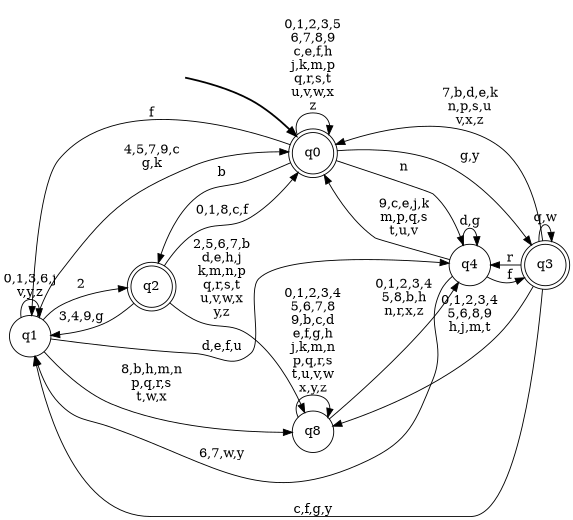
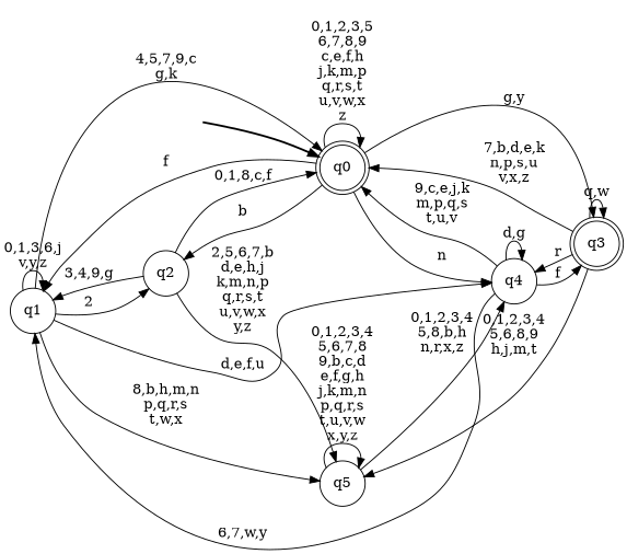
  digraph {
    rankdir=LR
    node [shape=doublecircle style="rounded,filled" color=black fillcolor=white]
    __start0 [height=0 shape=none style=invis width=0 color="" fillcolor=""]
    n2 [label=q0]
    n3 [label=q1 shape=circle style=filled]
-   n4 [label=q2]
+   n4 [label=q2 shape=circle]
    n5 [label=q3]
    n6 [label=q4 shape=circle style=filled]
-   n7 [label=q8 shape=circle style=filled]
+   n7 [label=q5 shape=circle style=filled]
    subgraph cluster_1 {
      nodesep=0.15
      ranksep=0.15
      style=invis
      __start0
      n2
    }
    __start0 -> n2 [penwidth=2]
    n2 -> n2 [label="0,1,2,3,5\n6,7,8,9\nc,e,f,h\nj,k,m,p\nq,r,s,t\nu,v,w,x\nz"]
    n2 -> n3 [label=f]
    n2 -> n4 [label=b]
    n2 -> n5 [label="g,y"]
    n2 -> n6 [label=n]
    n3 -> n2 [label="4,5,7,9,c\ng,k"]
    n3 -> n3 [label="0,1,3,6,j\nv,y,z"]
    n3 -> n4 [label=2]
    n3 -> n6 [label="d,e,f,u"]
    n3 -> n7 [label="8,b,h,m,n\np,q,r,s\nt,w,x"]
    n4 -> n2 [label="0,1,8,c,f"]
    n4 -> n3 [label="3,4,9,g"]
    n4 -> n7 [label="2,5,6,7,b\nd,e,h,j\nk,m,n,p\nq,r,s,t\nu,v,w,x\ny,z"]
    n5 -> n2 [label="7,b,d,e,k\nn,p,s,u\nv,x,z"]
-   n5 -> n3 [label="c,f,g,y"]
    n5 -> n5 [label="q,w"]
    n5 -> n6 [label=r]
    n5 -> n7 [label="0,1,2,3,4\n5,6,8,9\nh,j,m,t"]
    n6 -> n2 [label="9,c,e,j,k\nm,p,q,s\nt,u,v"]
    n6 -> n3 [label="6,7,w,y"]
    n6 -> n5 [label=f]
    n6 -> n6 [label="d,g"]
    n7 -> n6 [label="0,1,2,3,4\n5,8,b,h\nn,r,x,z"]
    n7 -> n7 [label="0,1,2,3,4\n5,6,7,8\n9,b,c,d\ne,f,g,h\nj,k,m,n\np,q,r,s\nt,u,v,w\nx,y,z"]
  }
